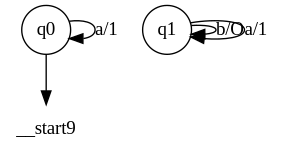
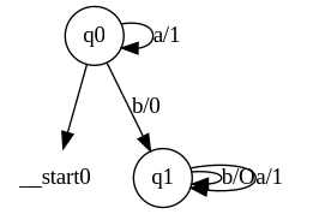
  digraph {
    fontname="Liberation Serif"
    node [fontname="Liberation Serif" shape=circle margin=0]
    edge [fontname="Liberation Serif"]
-   __start0 [shape=none label=__start9 margin=""]
+   __start0 [shape=none margin=""]
    n2 [label=q0]
    n3 [label=q1]
    n2 -> __start0
    n2 -> n2 [label="a/1"]
+   n2 -> n3 [label="b/0"]
    n3 -> n3 [label="b/O"]
    n3 -> n3 [label="a/1"]
  }
